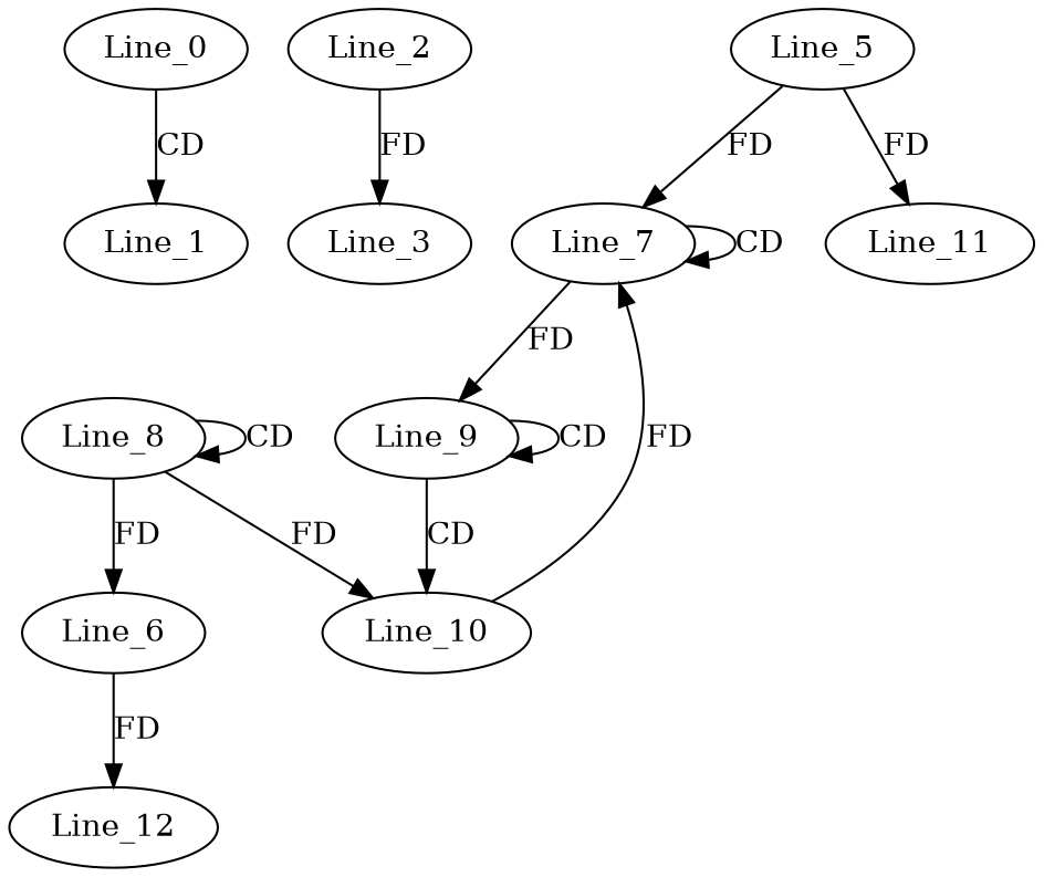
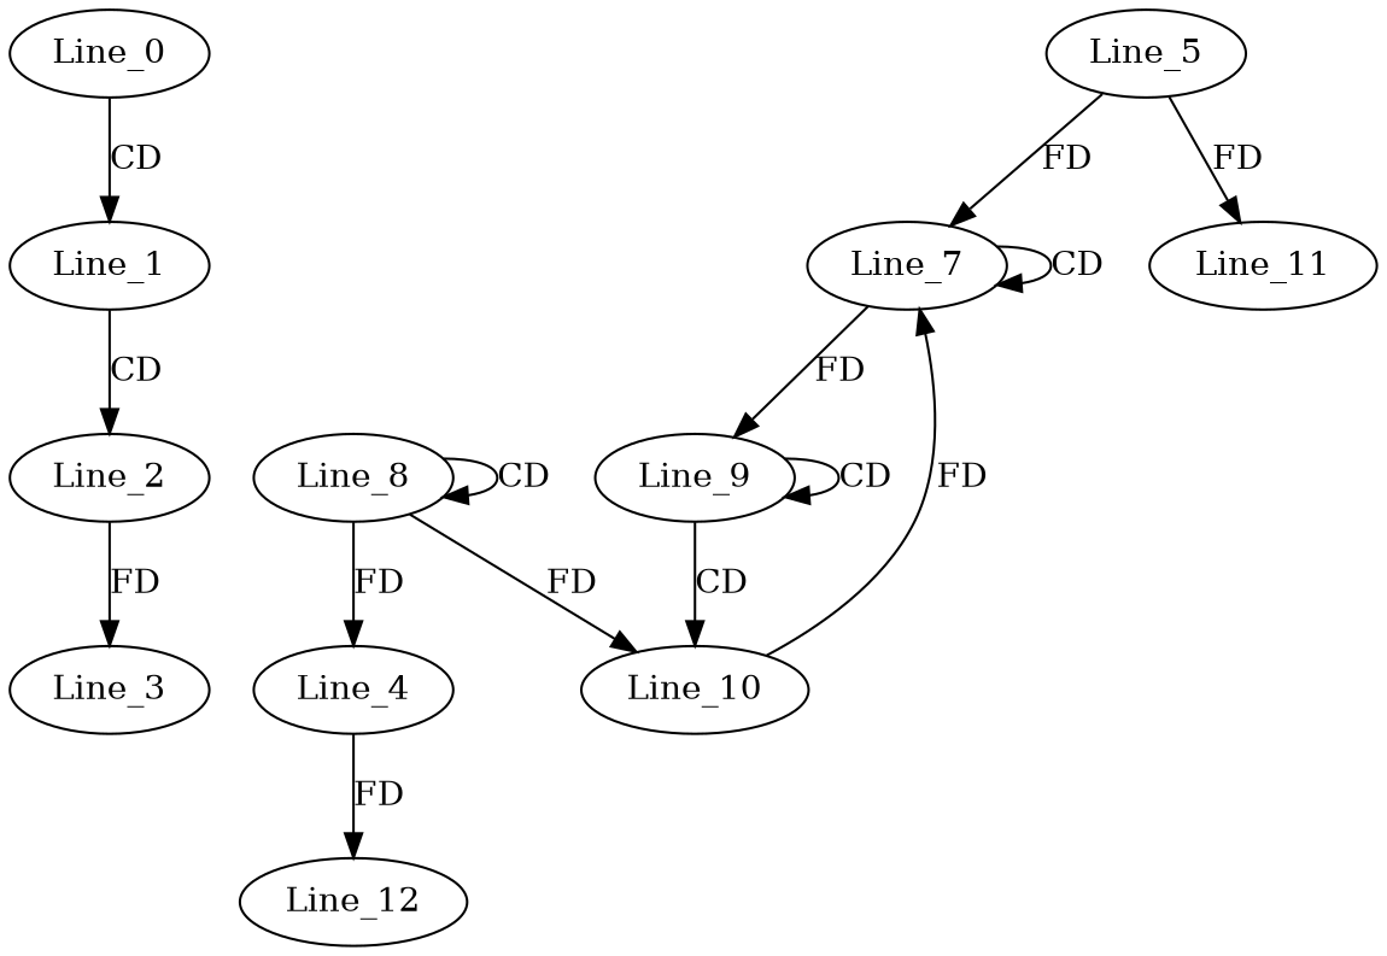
  digraph {
    Line_0
    Line_1
    Line_2
    Line_3
    Line_7
    Line_9
    Line_10
    Line_5
    Line_11
    Line_8
-   Line_6
+   Line_6 [label=Line_4]
    Line_12
    Line_0 -> Line_1 [label=CD]
+   Line_1 -> Line_2 [label=CD]
    Line_2 -> Line_3 [label=FD]
    Line_7 -> Line_7 [label=CD]
    Line_7 -> Line_9 [label=FD]
    Line_9 -> Line_9 [label=CD]
    Line_9 -> Line_10 [label=CD]
    Line_10 -> Line_7 [label=FD]
    Line_5 -> Line_7 [label=FD]
    Line_5 -> Line_11 [label=FD]
    Line_8 -> Line_10 [label=FD]
    Line_8 -> Line_8 [label=CD]
    Line_8 -> Line_6 [label=FD]
    Line_6 -> Line_12 [label=FD]
  }
